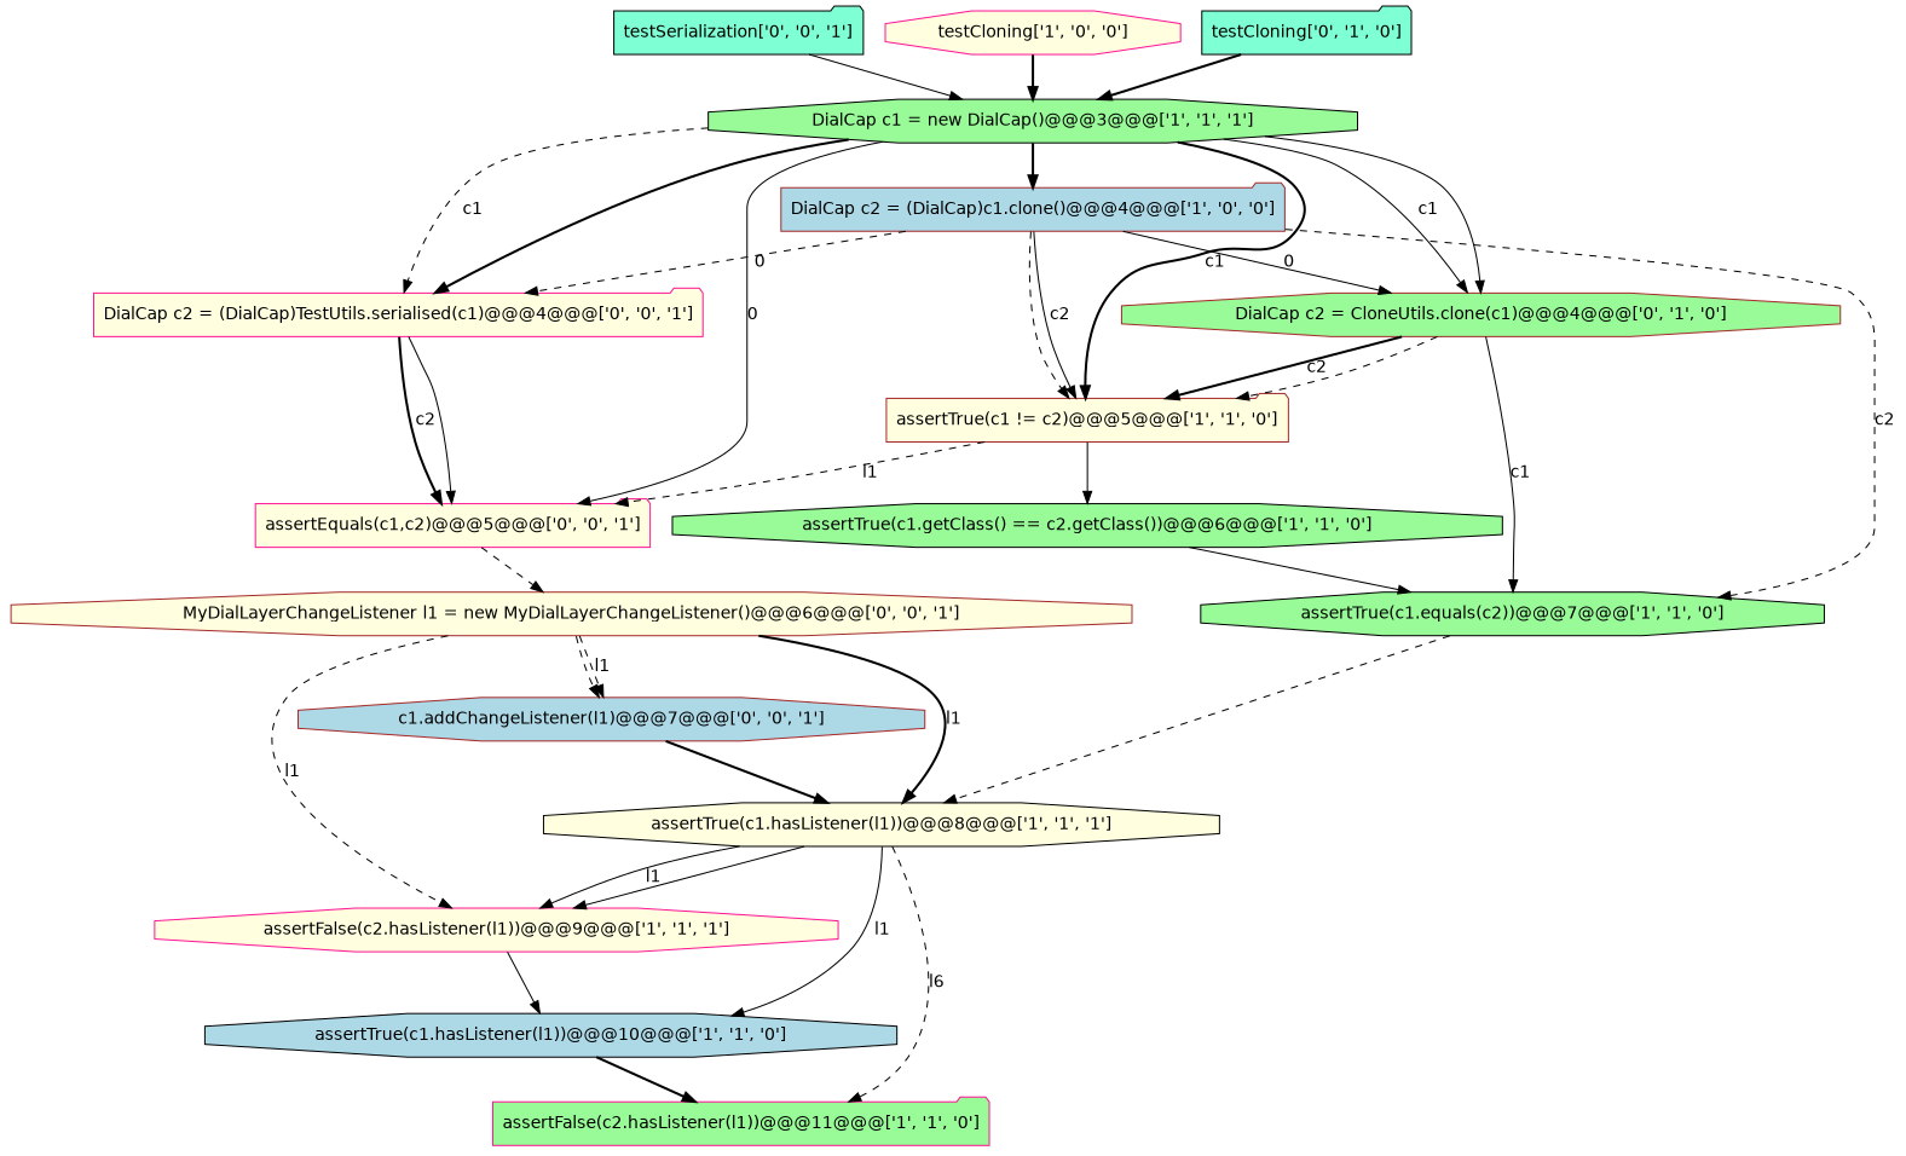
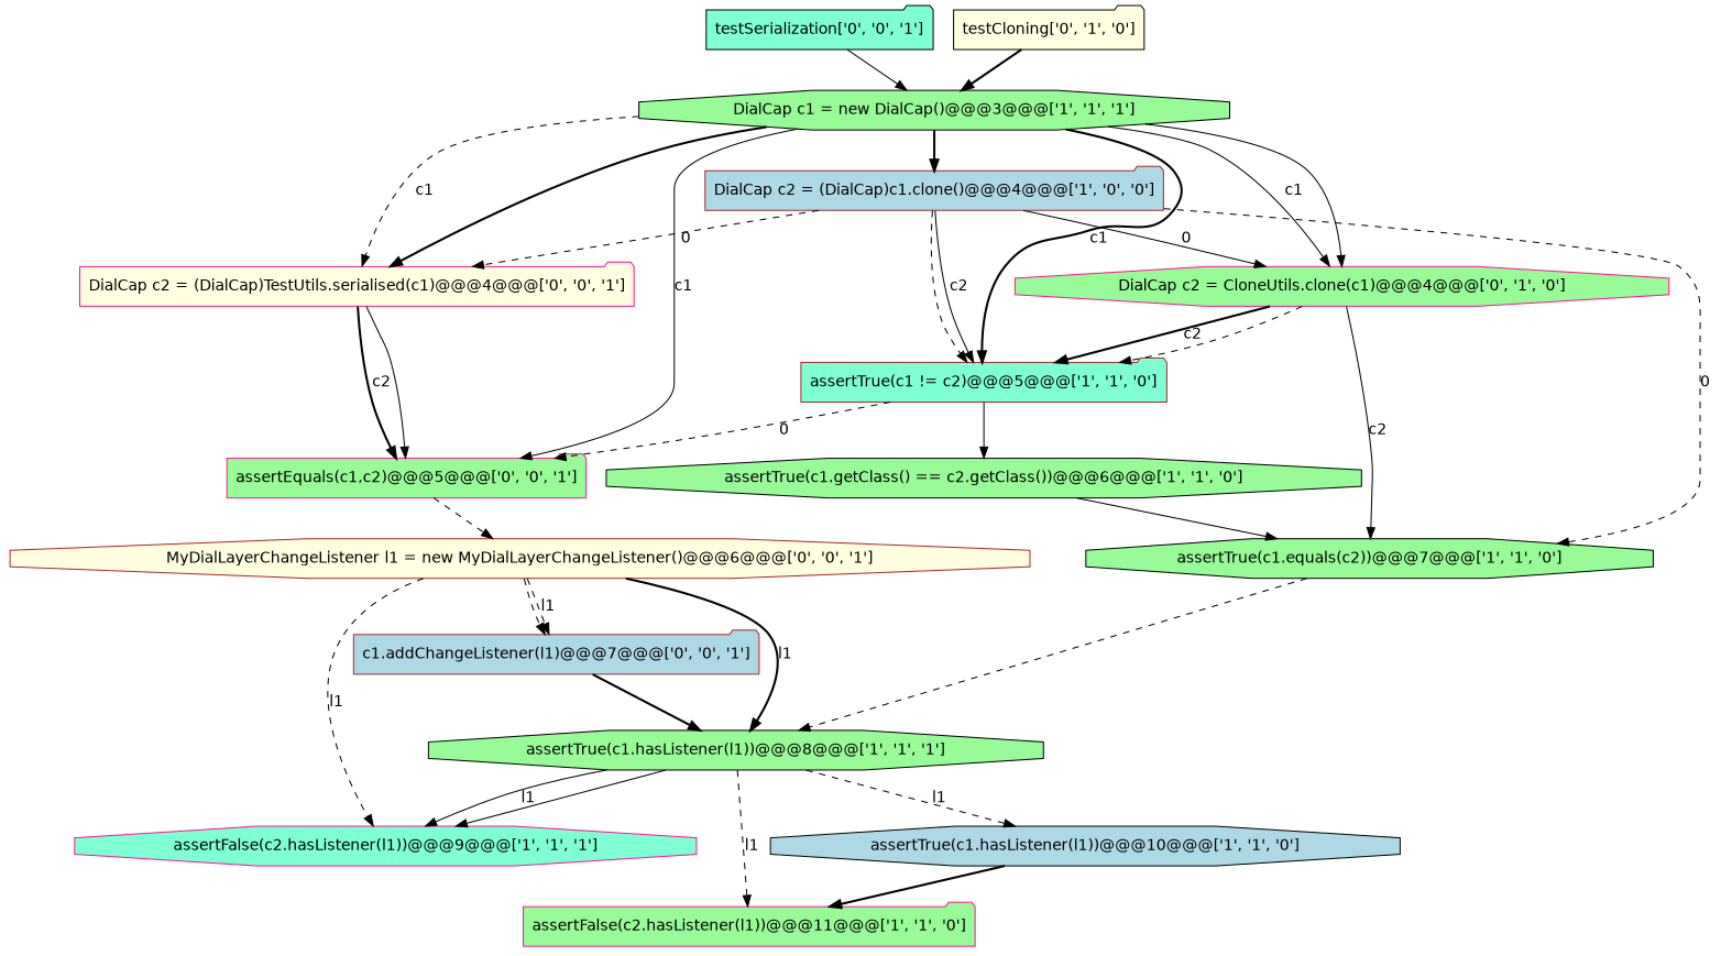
  digraph {
    fontname="DejaVu Sans"
    node [color=black fillcolor=palegreen fontname="DejaVu Sans" shape=octagon style=filled]
    edge [fontname="DejaVu Sans" style=solid]
    n1 [label="assertTrue(c1.getClass() == c2.getClass())@@@6@@@['1', '1', '0']"]
    n2 [label="assertTrue(c1.equals(c2))@@@7@@@['1', '1', '0']"]
-   n3 [fillcolor=lightyellow label="assertTrue(c1.hasListener(l1))@@@8@@@['1', '1', '1']"]
+   n3 [label="assertTrue(c1.hasListener(l1))@@@8@@@['1', '1', '1']"]
    n4 [fillcolor=lightblue label="assertTrue(c1.hasListener(l1))@@@10@@@['1', '1', '0']"]
-   n5 [color=deeppink fillcolor=lightyellow label="assertFalse(c2.hasListener(l1))@@@9@@@['1', '1', '1']"]
+   n5 [color=deeppink fillcolor=aquamarine label="assertFalse(c2.hasListener(l1))@@@9@@@['1', '1', '1']"]
    n6 [color=deeppink label="assertFalse(c2.hasListener(l1))@@@11@@@['1', '1', '0']" shape=folder]
    n7 [color=brown fillcolor=lightblue label="DialCap c2 = (DialCap)c1.clone()@@@4@@@['1', '0', '0']" shape=folder]
-   n8 [color=brown fillcolor=lightyellow label="assertTrue(c1 != c2)@@@5@@@['1', '1', '0']" shape=folder]
+   n8 [color=brown fillcolor=aquamarine label="assertTrue(c1 != c2)@@@5@@@['1', '1', '0']" shape=folder]
    n9 [color=deeppink fillcolor=lightyellow label="DialCap c2 = (DialCap)TestUtils.serialised(c1)@@@4@@@['0', '0', '1']" shape=folder]
-   n10 [color=brown label="DialCap c2 = CloneUtils.clone(c1)@@@4@@@['0', '1', '0']"]
-   n11 [color=deeppink fillcolor=lightyellow label="assertEquals(c1,c2)@@@5@@@['0', '0', '1']" shape=folder]
+   n10 [color=deeppink label="DialCap c2 = CloneUtils.clone(c1)@@@4@@@['0', '1', '0']"]
+   n11 [color=deeppink label="assertEquals(c1,c2)@@@5@@@['0', '0', '1']" shape=folder]
    n12 [color=brown fillcolor=lightyellow label="MyDialLayerChangeListener l1 = new MyDialLayerChangeListener()@@@6@@@['0', '0', '1']"]
-   n13 [color=brown fillcolor=lightblue label="c1.addChangeListener(l1)@@@7@@@['0', '0', '1']"]
+   n13 [color=brown fillcolor=lightblue label="c1.addChangeListener(l1)@@@7@@@['0', '0', '1']" shape=folder]
    n14 [fillcolor=aquamarine label="testSerialization['0', '0', '1']" shape=folder]
    n15 [label="DialCap c1 = new DialCap()@@@3@@@['1', '1', '1']"]
-   n16 [color=deeppink fillcolor=lightyellow label="testCloning['1', '0', '0']"]
-   n17 [fillcolor=aquamarine label="testCloning['0', '1', '0']" shape=folder]
+   n17 [fillcolor=lightyellow label="testCloning['0', '1', '0']" shape=folder]
    n1 -> n2
    n2 -> n3 [style=dashed]
-   n3 -> n4 [label=l1]
+   n3 -> n4 [label=l1 style=dashed]
    n3 -> n5
    n3 -> n5 [label=l1]
-   n3 -> n6 [label=l6 style=dashed]
+   n3 -> n6 [label=l1 style=dashed]
    n4 -> n6 [style=bold]
-   n5 -> n4
-   n7 -> n2 [label=c2 style=dashed]
+   n7 -> n2 [label=0 style=dashed]
    n7 -> n8 [label=c2]
    n7 -> n8 [style=dashed]
    n7 -> n9 [label=0 style=dashed]
    n7 -> n10 [label=0]
    n8 -> n1
-   n8 -> n11 [label=l1 style=dashed]
+   n8 -> n11 [label=0 style=dashed]
    n9 -> n11 [label=c2 style=bold]
    n9 -> n11
-   n10 -> n2 [label=c1]
+   n10 -> n2 [label=c2]
    n10 -> n8 [label=c2 style=bold]
    n10 -> n8 [style=dashed]
    n11 -> n12 [style=dashed]
    n12 -> n3 [label=l1 style=bold]
    n12 -> n5 [label=l1 style=dashed]
    n12 -> n13 [style=dashed]
    n12 -> n13 [label=l1 style=dashed]
    n13 -> n3 [style=bold]
    n14 -> n15
    n15 -> n7 [style=bold]
    n15 -> n8 [label=c1 style=bold]
    n15 -> n9 [label=c1 style=dashed]
    n15 -> n9 [style=bold]
    n15 -> n10 [label=c1]
    n15 -> n10
-   n15 -> n11 [label=0]
-   n16 -> n15 [style=bold]
+   n15 -> n11 [label=c1]
    n17 -> n15 [style=bold]
  }
